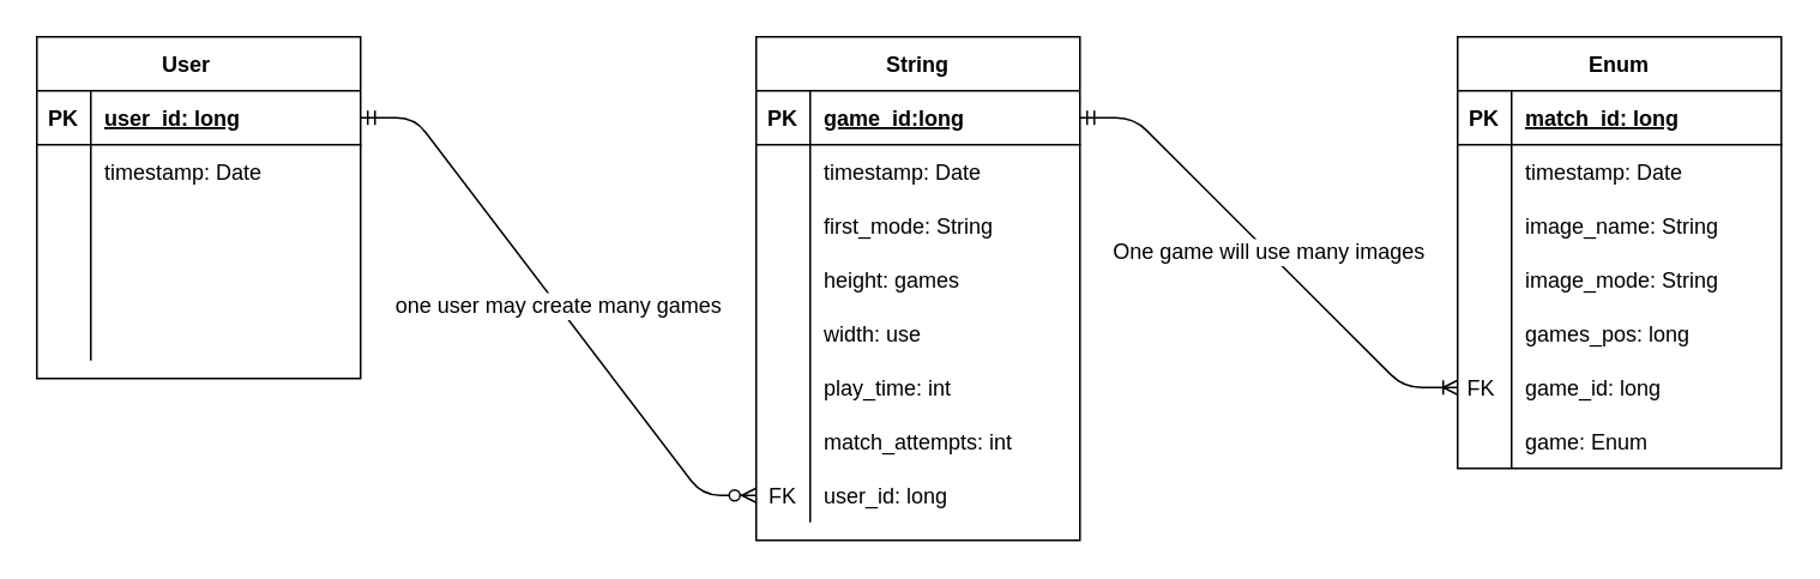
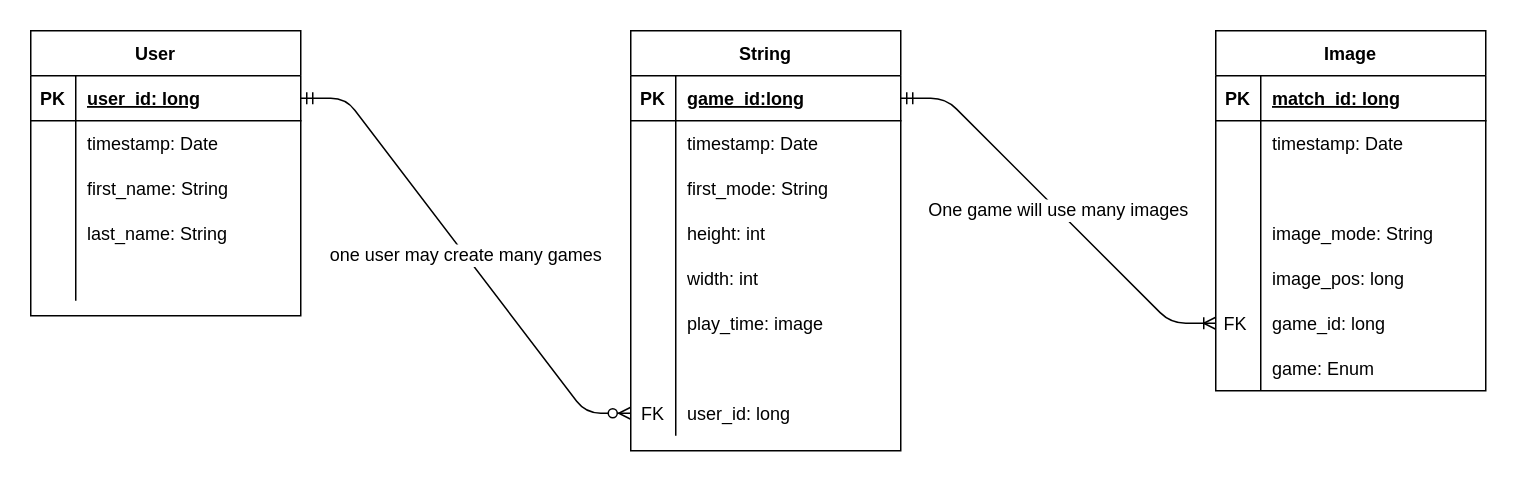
  <mxCell id="0" />
  <mxCell id="1" parent="0" />
  <mxCell id="2" value="User    " style="shape=table;startSize=30;container=1;collapsible=1;childLayout=tableLayout;fixedRows=1;rowLines=0;fontStyle=1;align=center;resizeLast=1;" parent="1" vertex="1"><mxGeometry width="180" height="190" as="geometry" x="20" y="20" /></mxCell>
  <mxCell id="3" value="" style="shape=partialRectangle;collapsible=0;dropTarget=0;pointerEvents=0;fillColor=none;top=0;left=0;bottom=1;right=0;points=[[0,0.5],[1,0.5]];portConstraint=eastwest;" parent="2" vertex="1"><mxGeometry y="30" width="180" height="30" as="geometry" /></mxCell>
  <mxCell id="4" value="PK" style="shape=partialRectangle;connectable=0;fillColor=none;top=0;left=0;bottom=0;right=0;fontStyle=1;overflow=hidden;" parent="3" vertex="1"><mxGeometry width="30" height="30" as="geometry" /></mxCell>
  <mxCell id="5" value="user_id: long" style="shape=partialRectangle;connectable=0;fillColor=none;top=0;left=0;bottom=0;right=0;align=left;spacingLeft=6;fontStyle=5;overflow=hidden;" parent="3" vertex="1"><mxGeometry x="30" width="150" height="30" as="geometry" /></mxCell>
  <mxCell id="6" value="" style="shape=partialRectangle;collapsible=0;dropTarget=0;pointerEvents=0;fillColor=none;top=0;left=0;bottom=0;right=0;points=[[0,0.5],[1,0.5]];portConstraint=eastwest;" parent="2" vertex="1"><mxGeometry y="60" width="180" height="30" as="geometry" /></mxCell>
  <mxCell id="7" value="" style="shape=partialRectangle;connectable=0;fillColor=none;top=0;left=0;bottom=0;right=0;editable=1;overflow=hidden;" parent="6" vertex="1"><mxGeometry width="30" height="30" as="geometry" /></mxCell>
  <mxCell id="8" value="timestamp: Date" style="shape=partialRectangle;connectable=0;fillColor=none;top=0;left=0;bottom=0;right=0;align=left;spacingLeft=6;overflow=hidden;" parent="6" vertex="1"><mxGeometry x="30" width="150" height="30" as="geometry" /></mxCell>
  <mxCell id="9" value="" style="shape=partialRectangle;collapsible=0;dropTarget=0;pointerEvents=0;fillColor=none;top=0;left=0;bottom=0;right=0;points=[[0,0.5],[1,0.5]];portConstraint=eastwest;" parent="2" vertex="1"><mxGeometry y="90" width="180" height="30" as="geometry" /></mxCell>
  <mxCell id="10" value="" style="shape=partialRectangle;connectable=0;fillColor=none;top=0;left=0;bottom=0;right=0;editable=1;overflow=hidden;" parent="9" vertex="1"><mxGeometry width="30" height="30" as="geometry" /></mxCell>
+ <mxCell id="11" value="first_name: String" style="shape=partialRectangle;connectable=0;fillColor=none;top=0;left=0;bottom=0;right=0;align=left;spacingLeft=6;overflow=hidden;" parent="9" vertex="1"><mxGeometry x="30" width="150" height="30" as="geometry" /></mxCell>
  <mxCell id="12" value="" style="shape=partialRectangle;collapsible=0;dropTarget=0;pointerEvents=0;fillColor=none;top=0;left=0;bottom=0;right=0;points=[[0,0.5],[1,0.5]];portConstraint=eastwest;" parent="2" vertex="1"><mxGeometry y="120" width="180" height="30" as="geometry" /></mxCell>
  <mxCell id="13" value="" style="shape=partialRectangle;connectable=0;fillColor=none;top=0;left=0;bottom=0;right=0;editable=1;overflow=hidden;" parent="12" vertex="1"><mxGeometry width="30" height="30" as="geometry" /></mxCell>
+ <mxCell id="14" value="last_name: String" style="shape=partialRectangle;connectable=0;fillColor=none;top=0;left=0;bottom=0;right=0;align=left;spacingLeft=6;overflow=hidden;" parent="12" vertex="1"><mxGeometry x="30" width="150" height="30" as="geometry" /></mxCell>
  <mxCell id="15" value="" style="shape=partialRectangle;collapsible=0;dropTarget=0;pointerEvents=0;fillColor=none;top=0;left=0;bottom=0;right=0;points=[[0,0.5],[1,0.5]];portConstraint=eastwest;" parent="2" vertex="1"><mxGeometry y="150" width="180" height="30" as="geometry" /></mxCell>
  <mxCell id="16" value="" style="shape=partialRectangle;connectable=0;fillColor=none;top=0;left=0;bottom=0;right=0;editable=1;overflow=hidden;" parent="15" vertex="1"><mxGeometry width="30" height="30" as="geometry" /></mxCell>
  <mxCell id="17" value="" style="shape=partialRectangle;connectable=0;fillColor=none;top=0;left=0;bottom=0;right=0;align=left;spacingLeft=6;overflow=hidden;" parent="15" vertex="1"><mxGeometry x="30" width="150" height="30" as="geometry" /></mxCell>
- <mxCell id="18" value="Enum" style="shape=table;startSize=30;container=1;collapsible=1;childLayout=tableLayout;fixedRows=1;rowLines=0;fontStyle=1;align=center;resizeLast=1;" parent="1" vertex="1"><mxGeometry x="810" width="180" height="240" as="geometry" y="20" /></mxCell>
+ <mxCell id="18" value="Image" style="shape=table;startSize=30;container=1;collapsible=1;childLayout=tableLayout;fixedRows=1;rowLines=0;fontStyle=1;align=center;resizeLast=1;" parent="1" vertex="1"><mxGeometry x="810" width="180" height="240" as="geometry" y="20" /></mxCell>
  <mxCell id="19" value="" style="shape=partialRectangle;collapsible=0;dropTarget=0;pointerEvents=0;fillColor=none;top=0;left=0;bottom=1;right=0;points=[[0,0.5],[1,0.5]];portConstraint=eastwest;" parent="18" vertex="1"><mxGeometry y="30" width="180" height="30" as="geometry" /></mxCell>
  <mxCell id="20" value="PK" style="shape=partialRectangle;connectable=0;fillColor=none;top=0;left=0;bottom=0;right=0;fontStyle=1;overflow=hidden;" parent="19" vertex="1"><mxGeometry width="30" height="30" as="geometry" /></mxCell>
  <mxCell id="21" value="match_id: long" style="shape=partialRectangle;connectable=0;fillColor=none;top=0;left=0;bottom=0;right=0;align=left;spacingLeft=6;fontStyle=5;overflow=hidden;" parent="19" vertex="1"><mxGeometry x="30" width="150" height="30" as="geometry" /></mxCell>
  <mxCell id="22" value="" style="shape=partialRectangle;collapsible=0;dropTarget=0;pointerEvents=0;fillColor=none;top=0;left=0;bottom=0;right=0;points=[[0,0.5],[1,0.5]];portConstraint=eastwest;" parent="18" vertex="1"><mxGeometry y="60" width="180" height="30" as="geometry" /></mxCell>
  <mxCell id="23" value="" style="shape=partialRectangle;connectable=0;fillColor=none;top=0;left=0;bottom=0;right=0;editable=1;overflow=hidden;" parent="22" vertex="1"><mxGeometry width="30" height="30" as="geometry" /></mxCell>
  <mxCell id="24" value="timestamp: Date" style="shape=partialRectangle;connectable=0;fillColor=none;top=0;left=0;bottom=0;right=0;align=left;spacingLeft=6;overflow=hidden;" parent="22" vertex="1"><mxGeometry x="30" width="150" height="30" as="geometry" /></mxCell>
  <mxCell id="25" value="" style="shape=partialRectangle;collapsible=0;dropTarget=0;pointerEvents=0;fillColor=none;top=0;left=0;bottom=0;right=0;points=[[0,0.5],[1,0.5]];portConstraint=eastwest;" parent="18" vertex="1"><mxGeometry y="90" width="180" height="30" as="geometry" /></mxCell>
  <mxCell id="26" value="" style="shape=partialRectangle;connectable=0;fillColor=none;top=0;left=0;bottom=0;right=0;editable=1;overflow=hidden;" parent="25" vertex="1"><mxGeometry width="30" height="30" as="geometry" /></mxCell>
- <mxCell id="27" value="image_name: String" style="shape=partialRectangle;connectable=0;fillColor=none;top=0;left=0;bottom=0;right=0;align=left;spacingLeft=6;overflow=hidden;" parent="25" vertex="1"><mxGeometry x="30" width="150" height="30" as="geometry" /></mxCell>
  <mxCell id="28" value="" style="shape=partialRectangle;collapsible=0;dropTarget=0;pointerEvents=0;fillColor=none;top=0;left=0;bottom=0;right=0;points=[[0,0.5],[1,0.5]];portConstraint=eastwest;" parent="18" vertex="1"><mxGeometry y="120" width="180" height="30" as="geometry" /></mxCell>
  <mxCell id="29" value="" style="shape=partialRectangle;connectable=0;fillColor=none;top=0;left=0;bottom=0;right=0;editable=1;overflow=hidden;" parent="28" vertex="1"><mxGeometry width="30" height="30" as="geometry" /></mxCell>
  <mxCell id="30" value="image_mode: String" style="shape=partialRectangle;connectable=0;fillColor=none;top=0;left=0;bottom=0;right=0;align=left;spacingLeft=6;overflow=hidden;" parent="28" vertex="1"><mxGeometry x="30" width="150" height="30" as="geometry" /></mxCell>
  <mxCell id="31" value="" style="shape=partialRectangle;collapsible=0;dropTarget=0;pointerEvents=0;fillColor=none;top=0;left=0;bottom=0;right=0;points=[[0,0.5],[1,0.5]];portConstraint=eastwest;" parent="18" vertex="1"><mxGeometry y="150" width="180" height="30" as="geometry" /></mxCell>
  <mxCell id="32" value="" style="shape=partialRectangle;connectable=0;fillColor=none;top=0;left=0;bottom=0;right=0;editable=1;overflow=hidden;" parent="31" vertex="1"><mxGeometry width="30" height="30" as="geometry" /></mxCell>
- <mxCell id="33" value="games_pos: long" style="shape=partialRectangle;connectable=0;fillColor=none;top=0;left=0;bottom=0;right=0;align=left;spacingLeft=6;overflow=hidden;" parent="31" vertex="1"><mxGeometry x="30" width="150" height="30" as="geometry" /></mxCell>
+ <mxCell id="33" value="image_pos: long" style="shape=partialRectangle;connectable=0;fillColor=none;top=0;left=0;bottom=0;right=0;align=left;spacingLeft=6;overflow=hidden;" parent="31" vertex="1"><mxGeometry x="30" width="150" height="30" as="geometry" /></mxCell>
  <mxCell id="34" value="" style="shape=partialRectangle;collapsible=0;dropTarget=0;pointerEvents=0;fillColor=none;top=0;left=0;bottom=0;right=0;points=[[0,0.5],[1,0.5]];portConstraint=eastwest;" parent="18" vertex="1"><mxGeometry y="180" width="180" height="30" as="geometry" /></mxCell>
  <mxCell id="35" value="FK " style="shape=partialRectangle;connectable=0;fillColor=none;top=0;left=0;bottom=0;right=0;editable=1;overflow=hidden;" parent="34" vertex="1"><mxGeometry width="30" height="30" as="geometry" /></mxCell>
  <mxCell id="36" value="game_id: long" style="shape=partialRectangle;connectable=0;fillColor=none;top=0;left=0;bottom=0;right=0;align=left;spacingLeft=6;overflow=hidden;" parent="34" vertex="1"><mxGeometry x="30" width="150" height="30" as="geometry" /></mxCell>
  <mxCell id="37" value="" style="shape=partialRectangle;collapsible=0;dropTarget=0;pointerEvents=0;fillColor=none;top=0;left=0;bottom=0;right=0;points=[[0,0.5],[1,0.5]];portConstraint=eastwest;" vertex="1" parent="18"><mxGeometry y="210" width="180" height="30" as="geometry" /></mxCell>
  <mxCell id="38" value="" style="shape=partialRectangle;connectable=0;fillColor=none;top=0;left=0;bottom=0;right=0;editable=1;overflow=hidden;" vertex="1" parent="37"><mxGeometry width="30" height="30" as="geometry" /></mxCell>
  <mxCell id="39" value="game: Enum" style="shape=partialRectangle;connectable=0;fillColor=none;top=0;left=0;bottom=0;right=0;align=left;spacingLeft=6;overflow=hidden;" vertex="1" parent="37"><mxGeometry x="30" width="150" height="30" as="geometry" /></mxCell>
  <mxCell id="40" value="String" style="shape=table;startSize=30;container=1;collapsible=1;childLayout=tableLayout;fixedRows=1;rowLines=0;fontStyle=1;align=center;resizeLast=1;" parent="1" vertex="1"><mxGeometry x="420" width="180" height="280" as="geometry" y="20" /></mxCell>
  <mxCell id="41" value="" style="shape=partialRectangle;collapsible=0;dropTarget=0;pointerEvents=0;fillColor=none;top=0;left=0;bottom=1;right=0;points=[[0,0.5],[1,0.5]];portConstraint=eastwest;" parent="40" vertex="1"><mxGeometry y="30" width="180" height="30" as="geometry" /></mxCell>
  <mxCell id="42" value="PK" style="shape=partialRectangle;connectable=0;fillColor=none;top=0;left=0;bottom=0;right=0;fontStyle=1;overflow=hidden;" parent="41" vertex="1"><mxGeometry width="30" height="30" as="geometry" /></mxCell>
  <mxCell id="43" value="game_id:long" style="shape=partialRectangle;connectable=0;fillColor=none;top=0;left=0;bottom=0;right=0;align=left;spacingLeft=6;fontStyle=5;overflow=hidden;" parent="41" vertex="1"><mxGeometry x="30" width="150" height="30" as="geometry" /></mxCell>
  <mxCell id="44" value="" style="shape=partialRectangle;collapsible=0;dropTarget=0;pointerEvents=0;fillColor=none;top=0;left=0;bottom=0;right=0;points=[[0,0.5],[1,0.5]];portConstraint=eastwest;" parent="40" vertex="1"><mxGeometry y="60" width="180" height="30" as="geometry" /></mxCell>
  <mxCell id="45" value="" style="shape=partialRectangle;connectable=0;fillColor=none;top=0;left=0;bottom=0;right=0;editable=1;overflow=hidden;" parent="44" vertex="1"><mxGeometry width="30" height="30" as="geometry" /></mxCell>
  <mxCell id="46" value="timestamp: Date" style="shape=partialRectangle;connectable=0;fillColor=none;top=0;left=0;bottom=0;right=0;align=left;spacingLeft=6;overflow=hidden;" parent="44" vertex="1"><mxGeometry x="30" width="150" height="30" as="geometry" /></mxCell>
  <mxCell id="47" value="" style="shape=partialRectangle;collapsible=0;dropTarget=0;pointerEvents=0;fillColor=none;top=0;left=0;bottom=0;right=0;points=[[0,0.5],[1,0.5]];portConstraint=eastwest;" parent="40" vertex="1"><mxGeometry y="90" width="180" height="30" as="geometry" /></mxCell>
  <mxCell id="48" value="" style="shape=partialRectangle;connectable=0;fillColor=none;top=0;left=0;bottom=0;right=0;editable=1;overflow=hidden;" parent="47" vertex="1"><mxGeometry width="30" height="30" as="geometry" /></mxCell>
  <mxCell id="49" value="first_mode: String" style="shape=partialRectangle;connectable=0;fillColor=none;top=0;left=0;bottom=0;right=0;align=left;spacingLeft=6;overflow=hidden;" parent="47" vertex="1"><mxGeometry x="30" width="150" height="30" as="geometry" /></mxCell>
  <mxCell id="50" value="" style="shape=partialRectangle;collapsible=0;dropTarget=0;pointerEvents=0;fillColor=none;top=0;left=0;bottom=0;right=0;points=[[0,0.5],[1,0.5]];portConstraint=eastwest;" parent="40" vertex="1"><mxGeometry y="120" width="180" height="30" as="geometry" /></mxCell>
  <mxCell id="51" value="" style="shape=partialRectangle;connectable=0;fillColor=none;top=0;left=0;bottom=0;right=0;editable=1;overflow=hidden;" parent="50" vertex="1"><mxGeometry width="30" height="30" as="geometry" /></mxCell>
- <mxCell id="52" value="height: games" style="shape=partialRectangle;connectable=0;fillColor=none;top=0;left=0;bottom=0;right=0;align=left;spacingLeft=6;overflow=hidden;" parent="50" vertex="1"><mxGeometry x="30" width="150" height="30" as="geometry" /></mxCell>
+ <mxCell id="52" value="height: int" style="shape=partialRectangle;connectable=0;fillColor=none;top=0;left=0;bottom=0;right=0;align=left;spacingLeft=6;overflow=hidden;" parent="50" vertex="1"><mxGeometry x="30" width="150" height="30" as="geometry" /></mxCell>
  <mxCell id="53" value="" style="shape=partialRectangle;collapsible=0;dropTarget=0;pointerEvents=0;fillColor=none;top=0;left=0;bottom=0;right=0;points=[[0,0.5],[1,0.5]];portConstraint=eastwest;" parent="40" vertex="1"><mxGeometry y="150" width="180" height="30" as="geometry" /></mxCell>
  <mxCell id="54" value="" style="shape=partialRectangle;connectable=0;fillColor=none;top=0;left=0;bottom=0;right=0;editable=1;overflow=hidden;" parent="53" vertex="1"><mxGeometry width="30" height="30" as="geometry" /></mxCell>
- <mxCell id="55" value="width: use" style="shape=partialRectangle;connectable=0;fillColor=none;top=0;left=0;bottom=0;right=0;align=left;spacingLeft=6;overflow=hidden;" parent="53" vertex="1"><mxGeometry x="30" width="150" height="30" as="geometry" /></mxCell>
+ <mxCell id="55" value="width: int" style="shape=partialRectangle;connectable=0;fillColor=none;top=0;left=0;bottom=0;right=0;align=left;spacingLeft=6;overflow=hidden;" parent="53" vertex="1"><mxGeometry x="30" width="150" height="30" as="geometry" /></mxCell>
  <mxCell id="56" value="" style="shape=partialRectangle;collapsible=0;dropTarget=0;pointerEvents=0;fillColor=none;top=0;left=0;bottom=0;right=0;points=[[0,0.5],[1,0.5]];portConstraint=eastwest;" parent="40" vertex="1"><mxGeometry y="180" width="180" height="30" as="geometry" /></mxCell>
  <mxCell id="57" value="" style="shape=partialRectangle;connectable=0;fillColor=none;top=0;left=0;bottom=0;right=0;editable=1;overflow=hidden;" parent="56" vertex="1"><mxGeometry width="30" height="30" as="geometry" /></mxCell>
- <mxCell id="58" value="play_time: int" style="shape=partialRectangle;connectable=0;fillColor=none;top=0;left=0;bottom=0;right=0;align=left;spacingLeft=6;overflow=hidden;" parent="56" vertex="1"><mxGeometry x="30" width="150" height="30" as="geometry" /></mxCell>
+ <mxCell id="58" value="play_time: image" style="shape=partialRectangle;connectable=0;fillColor=none;top=0;left=0;bottom=0;right=0;align=left;spacingLeft=6;overflow=hidden;" parent="56" vertex="1"><mxGeometry x="30" width="150" height="30" as="geometry" /></mxCell>
  <mxCell id="59" value="" style="shape=partialRectangle;collapsible=0;dropTarget=0;pointerEvents=0;fillColor=none;top=0;left=0;bottom=0;right=0;points=[[0,0.5],[1,0.5]];portConstraint=eastwest;" vertex="1" parent="40"><mxGeometry y="210" width="180" height="30" as="geometry" /></mxCell>
  <mxCell id="60" value="" style="shape=partialRectangle;connectable=0;fillColor=none;top=0;left=0;bottom=0;right=0;editable=1;overflow=hidden;" vertex="1" parent="59"><mxGeometry width="30" height="30" as="geometry" /></mxCell>
- <mxCell id="61" value="match_attempts: int" style="shape=partialRectangle;connectable=0;fillColor=none;top=0;left=0;bottom=0;right=0;align=left;spacingLeft=6;overflow=hidden;" vertex="1" parent="59"><mxGeometry x="30" width="150" height="30" as="geometry" /></mxCell>
  <mxCell id="62" value="" style="shape=partialRectangle;collapsible=0;dropTarget=0;pointerEvents=0;fillColor=none;top=0;left=0;bottom=0;right=0;points=[[0,0.5],[1,0.5]];portConstraint=eastwest;" parent="40" vertex="1"><mxGeometry y="240" width="180" height="30" as="geometry" /></mxCell>
  <mxCell id="63" value="FK" style="shape=partialRectangle;connectable=0;fillColor=none;top=0;left=0;bottom=0;right=0;editable=1;overflow=hidden;" parent="62" vertex="1"><mxGeometry width="30" height="30" as="geometry" /></mxCell>
  <mxCell id="64" value="user_id: long" style="shape=partialRectangle;connectable=0;fillColor=none;top=0;left=0;bottom=0;right=0;align=left;spacingLeft=6;overflow=hidden;" parent="62" vertex="1"><mxGeometry x="30" width="150" height="30" as="geometry" /></mxCell>
  <mxCell id="65" value="one user may create many games" style="edgeStyle=entityRelationEdgeStyle;fontSize=12;html=1;endArrow=ERzeroToMany;exitX=1;exitY=0.5;exitDx=0;exitDy=0;entryX=0;entryY=0.5;entryDx=0;entryDy=0;startArrow=ERmandOne;startFill=0;endFill=1;" parent="1" source="3" target="62" edge="1"><mxGeometry width="100" height="100" relative="1" as="geometry"><mxPoint x="310" y="370" as="sourcePoint" /><mxPoint x="410" y="270" as="targetPoint" /></mxGeometry></mxCell>
  <mxCell id="66" value="One game will use many images" style="edgeStyle=entityRelationEdgeStyle;fontSize=12;html=1;endArrow=ERoneToMany;entryX=0;entryY=0.5;entryDx=0;entryDy=0;startArrow=ERmandOne;startFill=0;" parent="1" target="34" edge="1"><mxGeometry width="100" height="100" relative="1" as="geometry"><mxPoint x="600" y="65" as="sourcePoint" /><mxPoint x="780" y="65" as="targetPoint" /></mxGeometry></mxCell>
